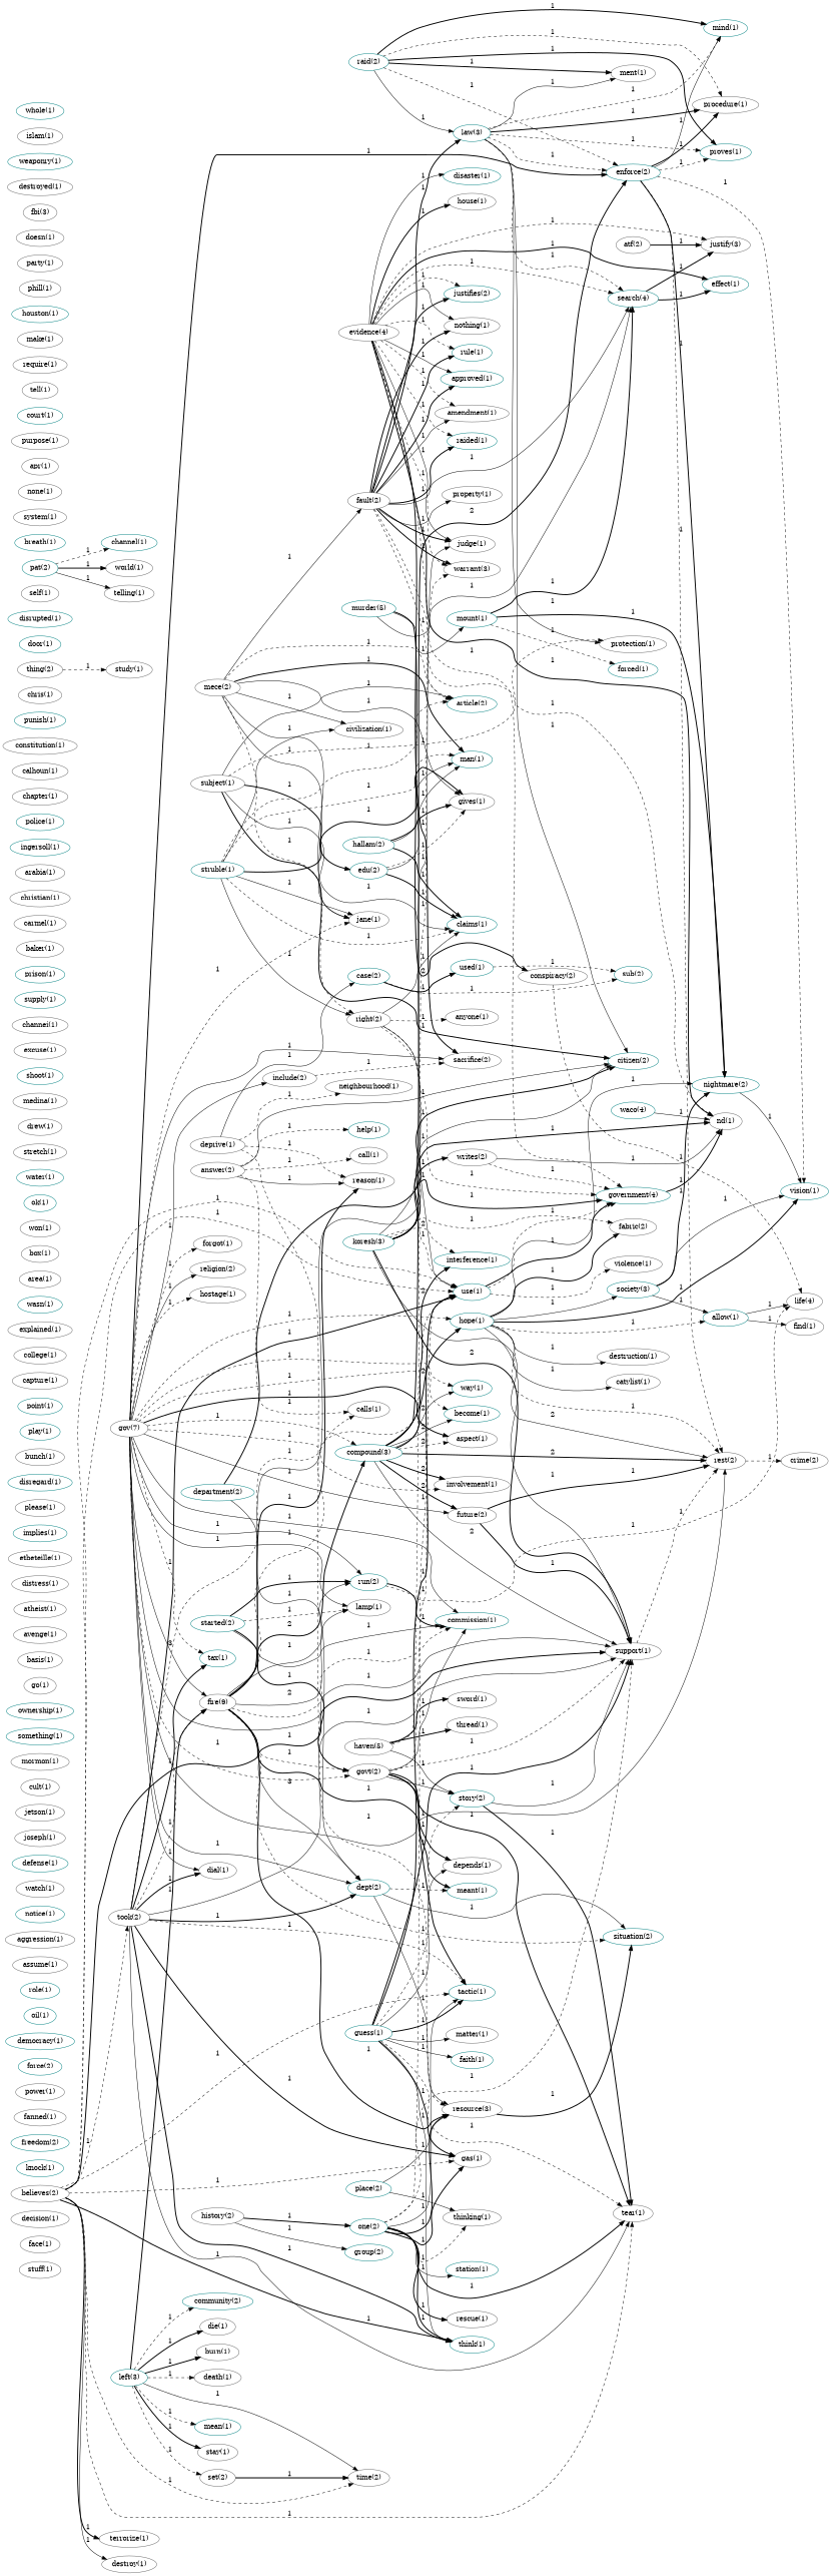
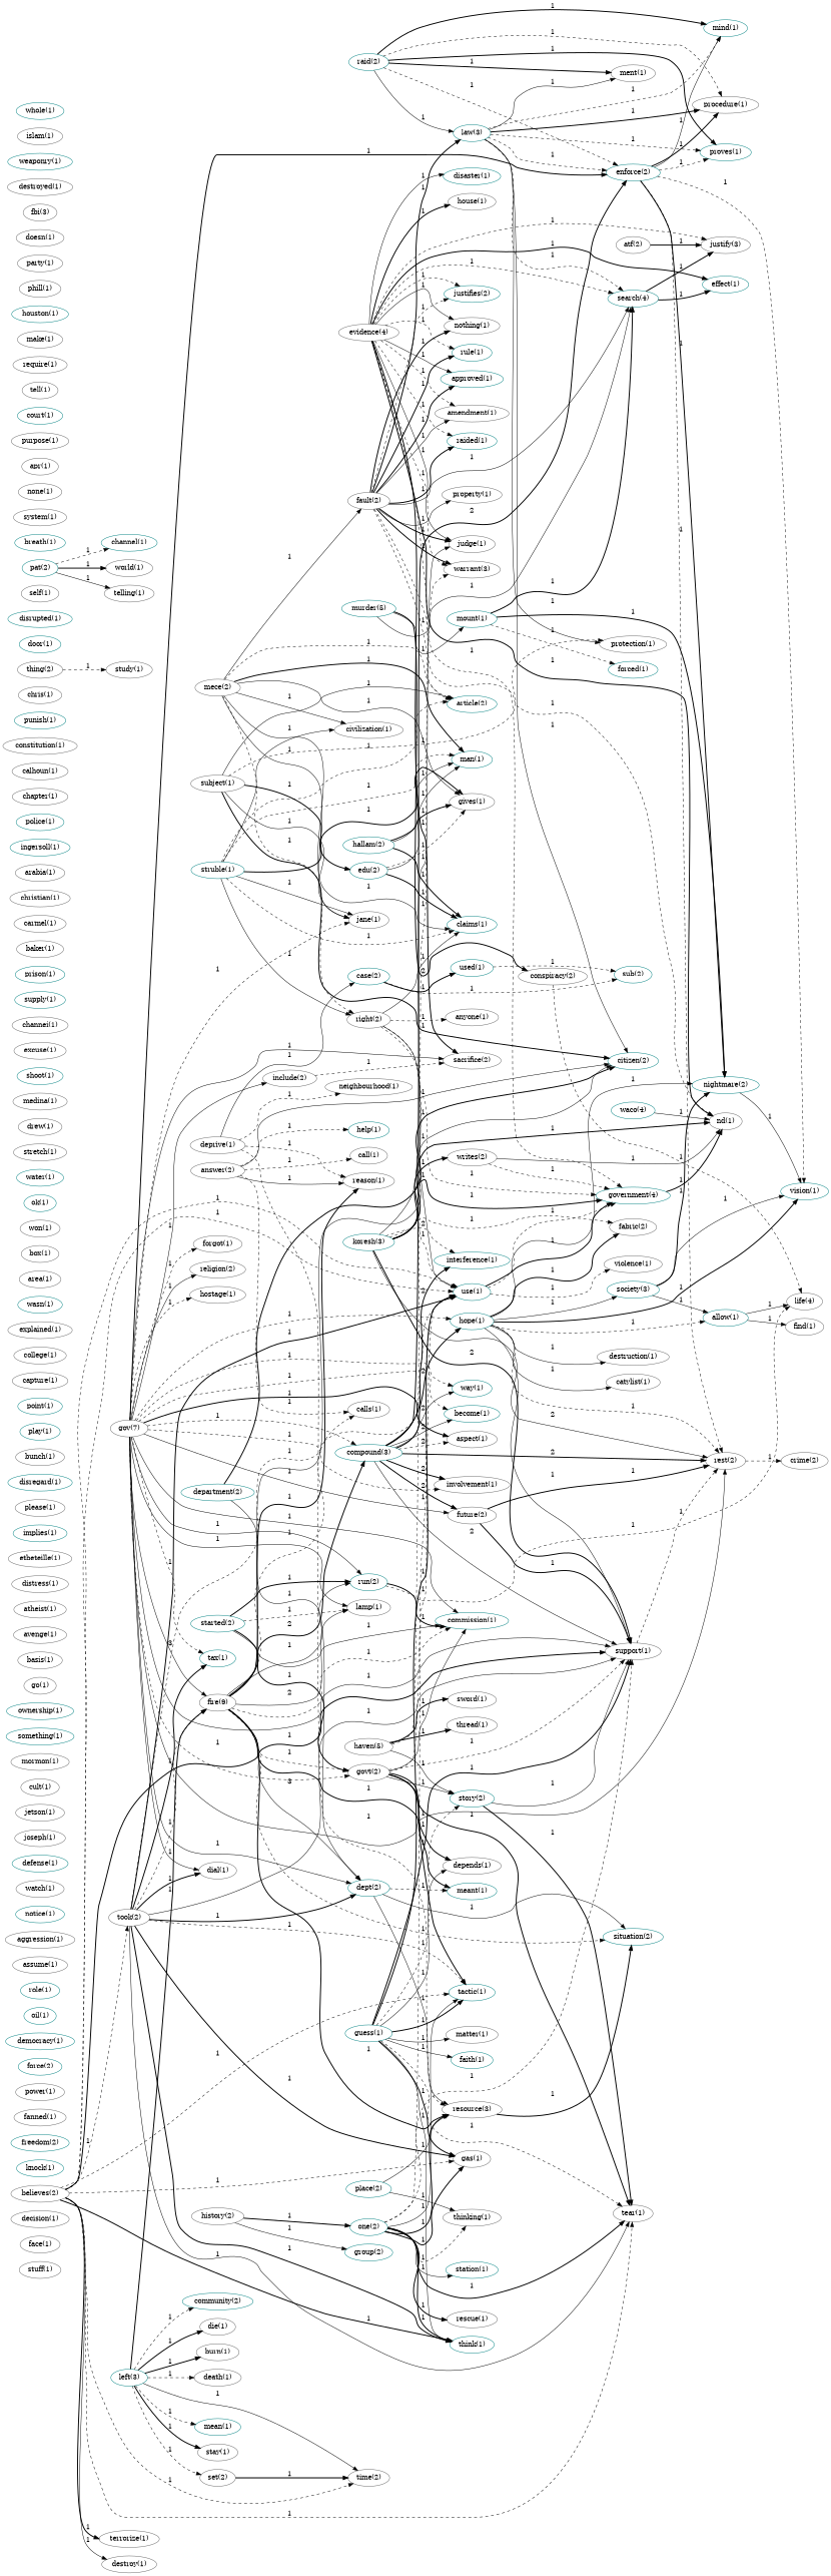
  digraph {
    rankdir=LR
    node [color=gray40]
    edge [style=dashed]
    n1 [label="stuff(1)"]
    n2 [label="face(1)"]
    n3 [label="decision(1)"]
    n4 [color=teal label="mount(1)"]
    n5 [color=teal label="forced(1)"]
    n6 [color=teal label="search(4)"]
    n7 [color=teal label="nightmare(2)"]
    n8 [color=teal label="effect(1)"]
    n9 [label="justify(3)"]
    n10 [color=teal label="vision(1)"]
    n11 [color=teal label="knock(1)"]
    n12 [color=teal label="freedom(2)"]
    n13 [label="fanned(1)"]
    n14 [label="power(1)"]
    n15 [label="deprive(1)"]
    n16 [color=teal label="case(2)"]
    n17 [label="neighbourhood(1)"]
    n18 [label="reason(1)"]
    n19 [label="resource(3)"]
    n20 [color=teal label="used(1)"]
    n21 [color=teal label="sub(2)"]
    n22 [color=teal label="situation(2)"]
    n23 [color=teal label="force(2)"]
    n24 [label="mece(2)"]
    n25 [label="fault(2)"]
    n26 [color=teal label="article(2)"]
    n27 [label="right(2)"]
    n28 [label="civilization(1)"]
    n29 [color=teal label="man(1)"]
    n30 [label="jane(1)"]
    n31 [color=teal label="claims(1)"]
    n32 [label="gives(1)"]
    n33 [label="property(1)"]
    n34 [color=teal label="law(3)"]
    n35 [color=teal label="justifies(2)"]
    n36 [label="nothing(1)"]
    n37 [color=teal label="rule(1)"]
    n38 [color=teal label="approved(1)"]
    n39 [color=teal label="raided(1)"]
    n40 [label="warrant(3)"]
    n41 [label="amendment(1)"]
    n42 [label="judge(1)"]
    n43 [label="nd(1)"]
    n44 [color=teal label="use(1)"]
    n45 [label="anyone(1)"]
    n46 [color=teal label="government(4)"]
    n47 [color=teal label="citizen(2)"]
    n48 [label="protection(1)"]
    n49 [label="ment(1)"]
    n50 [color=teal label="enforce(2)"]
    n51 [color=teal label="mind(1)"]
    n52 [color=teal label="proves(1)"]
    n53 [label="procedure(1)"]
    n54 [label="violence(1)"]
    n55 [color=teal label="democracy(1)"]
    n56 [color=teal label="oil(1)"]
    n57 [color=teal label="role(1)"]
    n58 [label="rest(2)"]
    n59 [label="assume(1)"]
    n60 [label="aggression(1)"]
    n61 [color=teal label="struble(1)"]
    n62 [color=teal label="notice(1)"]
    n63 [label="watch(1)"]
    n64 [color=teal label="defense(1)"]
    n65 [label="joseph(1)"]
    n66 [label="jetson(1)"]
    n67 [label="cult(1)"]
    n68 [label="mormon(1)"]
    n69 [label="subject(1)"]
    n70 [color=teal label="edu(2)"]
    n71 [color=teal label="department(2)"]
    n72 [color=teal label="dept(2)"]
    n73 [color=teal label="meant(1)"]
    n74 [color=teal label="left(3)"]
    n75 [label="stay(1)"]
    n76 [label="fire(9)"]
    n77 [label="burn(1)"]
    n78 [label="death(1)"]
    n79 [label="set(2)"]
    n80 [label="time(2)"]
    n81 [color=teal label="community(2)"]
    n82 [label="die(1)"]
    n83 [color=teal label="mean(1)"]
    n84 [label="lamp(1)"]
    n85 [color=teal label="run(2)"]
    n86 [label="govt(2)"]
    n87 [color=teal label="commission(1)"]
    n88 [color=teal label="compound(3)"]
    n89 [label="calls(1)"]
    n90 [label="life(4)"]
    n91 [label="support(1)"]
    n92 [color=teal label="tactic(1)"]
    n93 [label="tear(1)"]
    n94 [color=teal label="story(2)"]
    n95 [label="depends(1)"]
    n96 [color=teal label="way(1)"]
    n97 [color=teal label="hope(1)"]
    n98 [label="aspect(1)"]
    n99 [label="future(2)"]
    n100 [color=teal label="become(1)"]
    n101 [label="involvement(1)"]
    n102 [color=teal label="interference(1)"]
    n103 [color=teal label="something(1)"]
    n104 [color=teal label="raid(2)"]
    n105 [label="crime(2)"]
    n106 [color=teal label="ownership(1)"]
    n107 [label="go(1)"]
    n108 [color=teal label="started(2)"]
    n109 [label="basis(1)"]
    n110 [label="avenge(1)"]
    n111 [label="atheist(1)"]
    n112 [label="evidence(4)"]
    n113 [label="house(1)"]
    n114 [color=teal label="disaster(1)"]
    n115 [label="sacrifice(2)"]
    n116 [label="distress(1)"]
    n117 [label="etbeteille(1)"]
    n118 [color=teal label="implies(1)"]
    n119 [label="please(1)"]
    n120 [color=teal label="disregard(1)"]
    n121 [label="bunch(1)"]
    n122 [label="history(2)"]
    n123 [color=teal label="one(2)"]
    n124 [color=teal label="group(2)"]
    n125 [label="gas(1)"]
    n126 [color=teal label="think(1)"]
    n127 [label="thinking(1)"]
    n128 [color=teal label="station(1)"]
    n129 [label="rescue(1)"]
    n130 [color=teal label="play(1)"]
    n131 [color=teal label="murder(5)"]
    n132 [label="conspiracy(2)"]
    n133 [label="gov(7)"]
    n134 [color=teal label="tax(1)"]
    n135 [label="hostage(1)"]
    n136 [label="forgot(1)"]
    n137 [label="religion(2)"]
    n138 [label="dial(1)"]
    n139 [label="include(2)"]
    n140 [color=teal label="society(3)"]
    n141 [label="destruction(1)"]
    n142 [color=teal label="allow(1)"]
    n143 [label="fabric(2)"]
    n144 [label="catylist(1)"]
    n145 [label="find(1)"]
    n146 [color=teal label="point(1)"]
    n147 [label="capture(1)"]
    n148 [color=teal label="hallam(2)"]
    n149 [label="college(1)"]
    n150 [label="answer(2)"]
    n151 [color=teal label="help(1)"]
    n152 [label="call(1)"]
    n153 [label="explained(1)"]
    n154 [label="believes(2)"]
    n155 [label="took(2)"]
    n156 [label="terrorize(1)"]
    n157 [label="destroy(1)"]
    n158 [color=teal label="wasn(1)"]
    n159 [label="area(1)"]
    n160 [color=teal label="place(2)"]
    n161 [label="box(1)"]
    n162 [label="won(1)"]
    n163 [label="haven(5)"]
    n164 [label="sword(1)"]
    n165 [label="thread(1)"]
    n166 [color=teal label="ok(1)"]
    n167 [color=teal label="water(1)"]
    n168 [label="stretch(1)"]
    n169 [label="drew(1)"]
    n170 [label="medina(1)"]
    n171 [color=teal label="guess(1)"]
    n172 [color=teal label="faith(1)"]
    n173 [label="matter(1)"]
    n174 [color=teal label="shoot(1)"]
    n175 [label="excuse(1)"]
    n176 [label="channei(1)"]
    n177 [color=teal label="supply(1)"]
    n178 [color=teal label="prison(1)"]
    n179 [label="baker(1)"]
    n180 [label="carmel(1)"]
    n181 [label="christian(1)"]
    n182 [label="arabia(1)"]
    n183 [color=teal label="ingersoll(1)"]
    n184 [color=teal label="police(1)"]
    n185 [label="chapter(1)"]
    n186 [label="calhoun(1)"]
    n187 [label="constitution(1)"]
    n188 [color=teal label="punish(1)"]
    n189 [label="chris(1)"]
    n190 [label="thing(2)"]
    n191 [label="study(1)"]
    n192 [color=teal label="door(1)"]
    n193 [color=teal label="disrupted(1)"]
    n194 [label="self(1)"]
    n195 [color=teal label="pat(2)"]
    n196 [color=teal label="channel(1)"]
    n197 [label="world(1)"]
    n198 [label="telling(1)"]
    n199 [color=teal label="breath(1)"]
    n200 [label="system(1)"]
    n201 [label="none(1)"]
    n202 [label="apr(1)"]
    n203 [label="purpose(1)"]
    n204 [label="atf(2)"]
    n205 [color=teal label="court(1)"]
    n206 [color=teal label="koresh(3)"]
    n207 [label="writes(2)"]
    n208 [label="tell(1)"]
    n209 [label="require(1)"]
    n210 [label="make(1)"]
    n211 [color=teal label="houston(1)"]
    n212 [label="phill(1)"]
    n213 [label="party(1)"]
    n214 [label="doesn(1)"]
    n215 [label="fbi(3)"]
    n216 [label="destroyed(1)"]
    n217 [color=teal label="waco(4)"]
    n218 [color=teal label="weaponry(1)"]
    n219 [label="islam(1)"]
    n220 [color=teal label="whole(1)"]
    n4 -> n5 [label=1]
    n4 -> n6 [label=1 style=bold]
    n4 -> n7 [label=1 style=bold]
    n6 -> n8 [label=1 style=bold]
    n6 -> n9 [label=1 style=bold]
    n7 -> n10 [label=1 style=solid]
    n15 -> n16 [label=1 style=solid]
    n15 -> n17 [label=1]
    n15 -> n18 [label=1]
    n15 -> n19 [label=1]
    n16 -> n20 [label=1 style=bold]
    n16 -> n21 [label=1]
    n19 -> n22 [label=1 style=bold]
    n20 -> n21 [label=1]
    n24 -> n25 [label=1 style=solid]
    n24 -> n26 [label=1]
    n24 -> n27 [label=1]
    n24 -> n28 [label=1 style=solid]
    n24 -> n29 [label=1 style=bold]
    n24 -> n30 [label=1 style=solid]
    n24 -> n31 [label=1 style=solid]
    n24 -> n32 [label=1 style=solid]
    n25 -> n6 [label=1 style=solid]
    n25 -> n26 [label=1]
    n25 -> n33 [label=1 style=solid]
    n25 -> n34 [label=1 style=bold]
-   n25 -> n35 [label=1 style=bold]
+   n25 -> n35 [label=1]
    n25 -> n36 [label=1 style=bold]
    n25 -> n37 [label=1 style=bold]
    n25 -> n38 [label=1 style=bold]
    n25 -> n39 [label=1 style=bold]
    n25 -> n40 [label=1 style=bold]
    n25 -> n41 [label=1 style=solid]
    n25 -> n42 [label=1 style=bold]
    n25 -> n43 [label=1]
    n27 -> n31 [label=1 style=solid]
    n27 -> n44 [label=1 style=solid]
    n27 -> n44 [label=1]
    n27 -> n45 [label=1]
    n27 -> n46 [label=1]
    n34 -> n6 [label=1]
    n34 -> n47 [label=1 style=solid]
    n34 -> n48 [label=1 style=solid]
    n34 -> n49 [label=1 style=solid]
    n34 -> n50 [label=1]
    n34 -> n51 [label=1]
    n34 -> n52 [label=1]
    n34 -> n53 [label=1 style=bold]
    n44 -> n46 [label=1 style=bold]
    n44 -> n46 [label=1]
    n44 -> n54 [label=1]
    n46 -> n43 [label=1 style=bold]
    n50 -> n7 [label=1 style=bold]
    n50 -> n10 [label=1]
    n50 -> n51 [label=1 style=solid]
    n50 -> n52 [label=1]
    n50 -> n53 [label=1 style=bold]
    n50 -> n58 [label=1]
    n58 -> n105 [label=1]
    n61 -> n26 [label=1]
    n61 -> n27 [label=1 style=solid]
    n61 -> n28 [label=1 style=solid]
    n61 -> n29 [label=1]
    n61 -> n30 [label=1 style=solid]
    n61 -> n31 [label=1]
    n61 -> n32 [label=1 style=bold]
    n69 -> n26 [label=1 style=solid]
    n69 -> n30 [label=1 style=solid]
    n69 -> n47 [label=1 style=bold]
    n69 -> n48 [label=1]
    n69 -> n70 [label=1 style=bold]
    n70 -> n29 [label=1 style=solid]
    n70 -> n31 [label=1 style=bold]
    n70 -> n32 [label=1]
    n71 -> n47 [label=1 style=bold]
    n71 -> n72 [label=1 style=solid]
    n72 -> n19 [label=1 style=solid]
    n72 -> n22 [label=1 style=solid]
    n72 -> n73 [label=1]
    n74 -> n75 [label=1 style=bold]
    n74 -> n76 [label=1 style=bold]
    n74 -> n77 [label=1 style=bold]
    n74 -> n78 [label=1]
    n74 -> n79 [label=1]
    n74 -> n80 [label=1 style=solid]
    n74 -> n81 [label=1]
    n74 -> n82 [label=1 style=bold]
    n74 -> n83 [label=1]
    n76 -> n18 [label=1 style=bold]
    n76 -> n19 [label=1 style=bold]
    n76 -> n22 [label=1]
    n76 -> n47 [label=1 style=solid]
    n76 -> n72 [label=3 style=solid]
    n76 -> n73 [label=1 style=bold]
    n76 -> n84 [label=2 style=solid]
    n76 -> n85 [label=1 style=solid]
    n76 -> n86 [label=1]
    n76 -> n87 [label=1]
    n76 -> n88 [label=2 style=bold]
    n76 -> n89 [label=1]
    n79 -> n80 [label=1 style=bold]
    n85 -> n87 [label=1 style=bold]
    n85 -> n90 [label=1]
    n86 -> n44 [label=1]
    n86 -> n87 [label=1 style=solid]
    n86 -> n91 [label=1]
    n86 -> n92 [label=1 style=bold]
    n86 -> n93 [label=1 style=bold]
    n86 -> n94 [label=1 style=solid]
    n86 -> n95 [label=1 style=bold]
    n88 -> n50 [label=2 style=bold]
    n88 -> n58 [label=2 style=bold]
    n88 -> n91 [label=2 style=solid]
    n88 -> n96 [label=2 style=solid]
    n88 -> n97 [label=2 style=bold]
    n88 -> n98 [label=2]
    n88 -> n99 [label=2 style=bold]
    n88 -> n100 [label=2 style=solid]
    n88 -> n101 [label=2 style=bold]
    n88 -> n102 [label=2 style=bold]
    n91 -> n58 [label=1]
    n94 -> n91 [label=1 style=solid]
    n94 -> n93 [label=1 style=bold]
    n97 -> n7 [label=1 style=solid]
    n97 -> n10 [label=1 style=bold]
    n97 -> n58 [label=1]
    n97 -> n91 [label=1 style=solid]
    n97 -> n140 [label=1 style=solid]
    n97 -> n141 [label=1 style=solid]
    n97 -> n142 [label=1]
    n97 -> n143 [label=1 style=bold]
    n97 -> n144 [label=1 style=solid]
    n99 -> n58 [label=1 style=bold]
    n99 -> n91 [label=1 style=bold]
    n104 -> n34 [label=1 style=solid]
    n104 -> n49 [label=1 style=bold]
    n104 -> n50 [label=1]
    n104 -> n51 [label=1 style=bold]
    n104 -> n52 [label=1 style=bold]
    n104 -> n53 [label=1]
    n108 -> n84 [label=1]
    n108 -> n85 [label=1 style=bold]
    n108 -> n86 [label=1 style=bold]
    n108 -> n87 [label=1 style=solid]
    n112 -> n6 [label=1]
    n112 -> n8 [label=1 style=bold]
    n112 -> n9 [label=1]
    n112 -> n35 [label=1]
    n112 -> n36 [label=1 style=solid]
    n112 -> n37 [label=1]
    n112 -> n38 [label=1 style=solid]
    n112 -> n39 [label=1]
    n112 -> n40 [label=1]
    n112 -> n41 [label=1]
    n112 -> n42 [label=1 style=solid]
    n112 -> n43 [label=1 style=bold]
    n112 -> n46 [label=1]
    n112 -> n113 [label=1 style=bold]
    n112 -> n114 [label=1 style=solid]
    n112 -> n115 [label=1 style=bold]
    n122 -> n123 [label=1 style=bold]
    n122 -> n124 [label=1 style=solid]
    n123 -> n19 [label=1 style=bold]
    n123 -> n44 [label=1]
    n123 -> n91 [label=1]
    n123 -> n92 [label=1 style=solid]
    n123 -> n93 [label=1 style=bold]
    n123 -> n125 [label=1 style=bold]
    n123 -> n126 [label=1 style=bold]
    n123 -> n127 [label=1]
    n123 -> n128 [label=1 style=solid]
    n123 -> n129 [label=1 style=bold]
    n131 -> n4 [label=1 style=solid]
    n131 -> n6 [label=1 style=solid]
    n131 -> n132 [label=2 style=bold]
    n132 -> n90 [label=1]
    n133 -> n30 [label=1]
    n133 -> n50 [label=1 style=bold]
    n133 -> n58 [label=1 style=solid]
    n133 -> n72 [label=1 style=solid]
    n133 -> n76 [label=3 style=solid]
    n133 -> n84 [label=1 style=solid]
    n133 -> n85 [label=1 style=solid]
    n133 -> n86 [label=1]
    n133 -> n87 [label=1 style=solid]
    n133 -> n88 [label=1]
    n133 -> n91 [label=1 style=solid]
    n133 -> n96 [label=1]
    n133 -> n97 [label=1]
    n133 -> n98 [label=1 style=bold]
    n133 -> n99 [label=1 style=solid]
    n133 -> n100 [label=1]
    n133 -> n101 [label=1]
    n133 -> n115 [label=1 style=solid]
    n133 -> n134 [label=1]
    n133 -> n135 [label=1]
    n133 -> n136 [label=1]
    n133 -> n137 [label=1 style=solid]
    n133 -> n138 [label=1 style=solid]
    n133 -> n139 [label=1 style=solid]
    n139 -> n115 [label=1]
    n140 -> n7 [label=1 style=bold]
    n140 -> n10 [label=1 style=solid]
    n140 -> n142 [label=1 style=solid]
    n142 -> n90 [label=1 style=solid]
    n142 -> n145 [label=1 style=solid]
    n148 -> n29 [label=1 style=solid]
    n148 -> n31 [label=1 style=bold]
    n148 -> n32 [label=1 style=bold]
    n150 -> n18 [label=1 style=solid]
    n150 -> n47 [label=1 style=solid]
    n150 -> n89 [label=1]
    n150 -> n151 [label=1]
    n150 -> n152 [label=1]
    n154 -> n44 [label=1]
    n154 -> n44 [label=1]
    n154 -> n80 [label=1]
    n154 -> n91 [label=1 style=bold]
    n154 -> n92 [label=1]
    n154 -> n93 [label=1]
    n154 -> n125 [label=1]
    n154 -> n126 [label=1 style=bold]
    n154 -> n155 [label=1]
    n154 -> n156 [label=1 style=bold]
    n154 -> n157 [label=1 style=solid]
    n155 -> n44 [label=1 style=bold]
    n155 -> n44 [label=1]
    n155 -> n72 [label=1 style=bold]
    n155 -> n76 [label=1]
    n155 -> n91 [label=1 style=solid]
    n155 -> n92 [label=1]
    n155 -> n93 [label=1 style=solid]
    n155 -> n125 [label=1 style=bold]
    n155 -> n126 [label=1 style=bold]
    n155 -> n134 [label=1 style=bold]
    n155 -> n138 [label=1 style=bold]
    n160 -> n19 [label=1 style=solid]
    n160 -> n127 [label=1 style=solid]
    n163 -> n40 [label=1]
    n163 -> n94 [label=1 style=solid]
    n163 -> n164 [label=1 style=bold]
    n163 -> n165 [label=1 style=bold]
    n171 -> n44 [label=1 style=bold]
    n171 -> n91 [label=1 style=bold]
    n171 -> n92 [label=1 style=bold]
    n171 -> n93 [label=1]
    n171 -> n94 [label=1]
    n171 -> n95 [label=1 style=solid]
    n171 -> n125 [label=1 style=bold]
    n171 -> n126 [label=1 style=solid]
    n171 -> n172 [label=1 style=solid]
    n171 -> n173 [label=1 style=solid]
    n190 -> n191 [label=1]
    n195 -> n196 [label=1]
    n195 -> n197 [label=1 style=bold]
    n195 -> n198 [label=1 style=solid]
    n204 -> n9 [label=1 style=bold]
    n206 -> n42 [label=1 style=solid]
    n206 -> n43 [label=1 style=bold]
    n206 -> n46 [label=1 style=bold]
    n206 -> n58 [label=2 style=solid]
    n206 -> n91 [label=2 style=bold]
    n206 -> n102 [label=2]
    n206 -> n143 [label=1]
    n206 -> n207 [label=1 style=bold]
    n207 -> n43 [label=1 style=solid]
    n207 -> n46 [label=1]
    n217 -> n43 [label=1 style=solid]
  }
